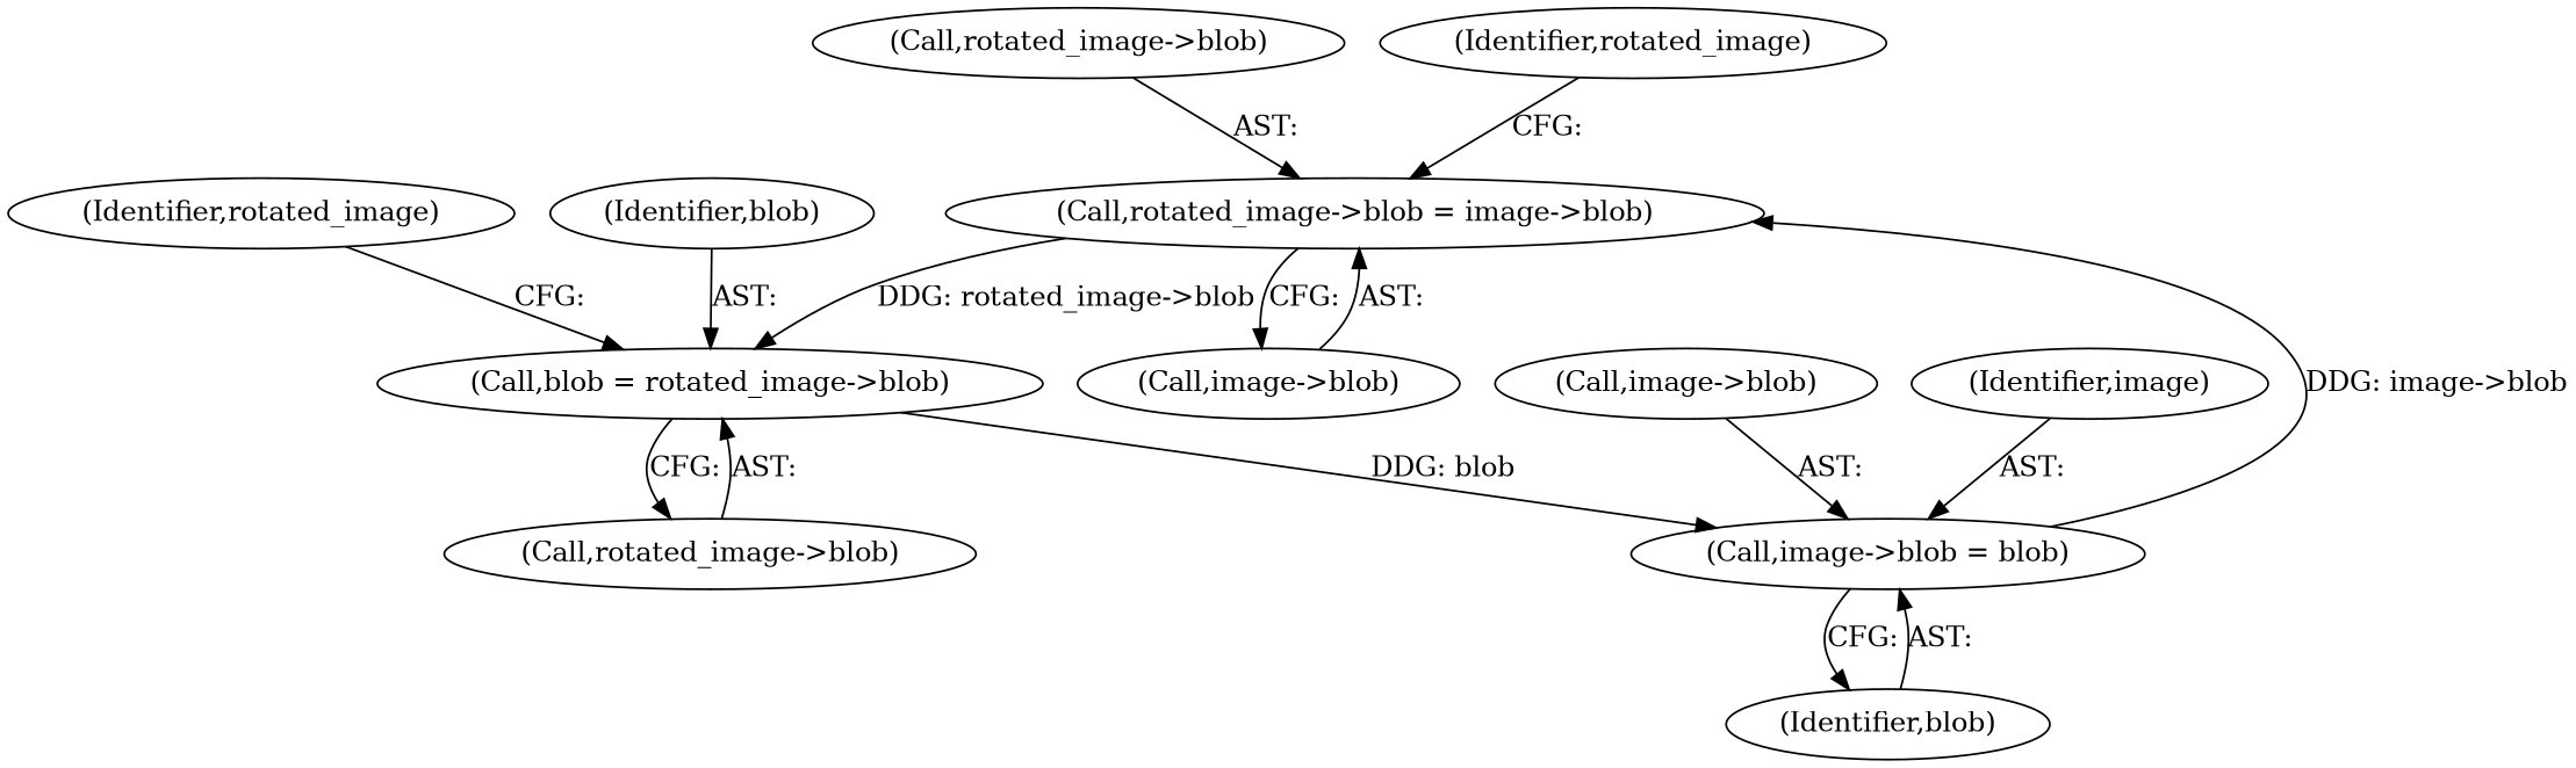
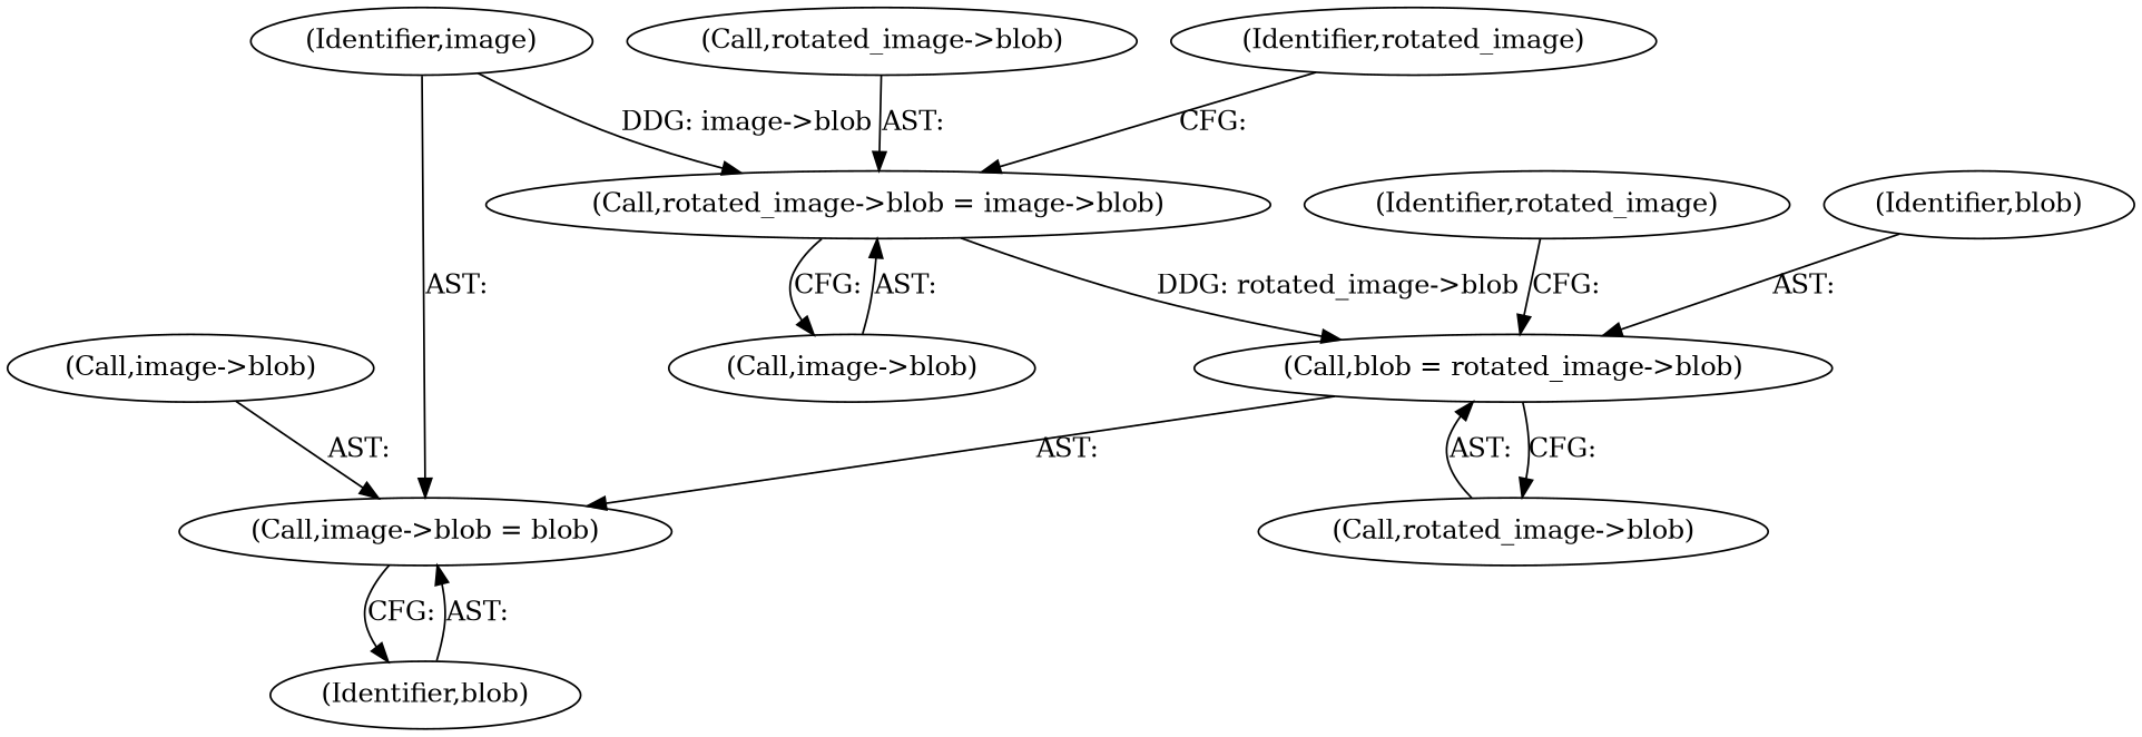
  digraph {
    n1 [label="(Call,rotated_image->blob = image->blob)"]
    n2 [label="(Call,blob = rotated_image->blob)"]
    n3 [label="(Call,image->blob)"]
    n4 [label="(Call,image->blob = blob)"]
    n5 [label="(Call,rotated_image->blob)"]
    n6 [label="(Identifier,blob)"]
    n7 [label="(Call,rotated_image->blob)"]
    n8 [label="(Call,image->blob)"]
    n9 [label="(Identifier,rotated_image)"]
    n10 [label="(Identifier,image)"]
    n11 [label="(Identifier,rotated_image)"]
    n12 [label="(Identifier,blob)"]
    n1 -> n2 [label="DDG: rotated_image->blob"]
    n1 -> n3 [label="CFG: "]
-   n2 -> n4 [label="DDG: blob"]
+   n2 -> n4 [label="AST: "]
    n2 -> n5 [label="CFG: "]
    n3 -> n1 [label="AST: "]
-   n4 -> n1 [label="DDG: image->blob"]
+   n10 -> n1 [label="DDG: image->blob"]
    n4 -> n6 [label="CFG: "]
    n5 -> n2 [label="AST: "]
    n6 -> n4 [label="AST: "]
    n7 -> n1 [label="AST: "]
    n8 -> n4 [label="AST: "]
    n9 -> n2 [label="CFG: "]
    n10 -> n4 [label="AST: "]
    n11 -> n1 [label="CFG: "]
    n12 -> n2 [label="AST: "]
  }
